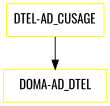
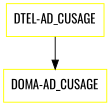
  digraph {
    fontname=Oswald
    node [color=yellow shape=box fontname=Oswald]
    "DTEL-AD_CUSAGE"
-   "DOMA-AD_CUSAGE" [label="DOMA-AD_DTEL"]
+   "DOMA-AD_CUSAGE"
    "DTEL-AD_CUSAGE" -> "DOMA-AD_CUSAGE" [fontname=Oswald]
  }
